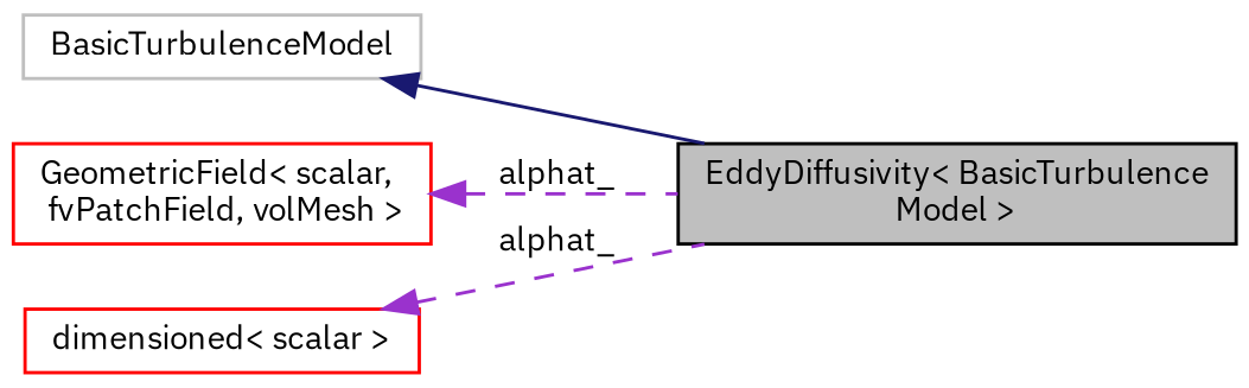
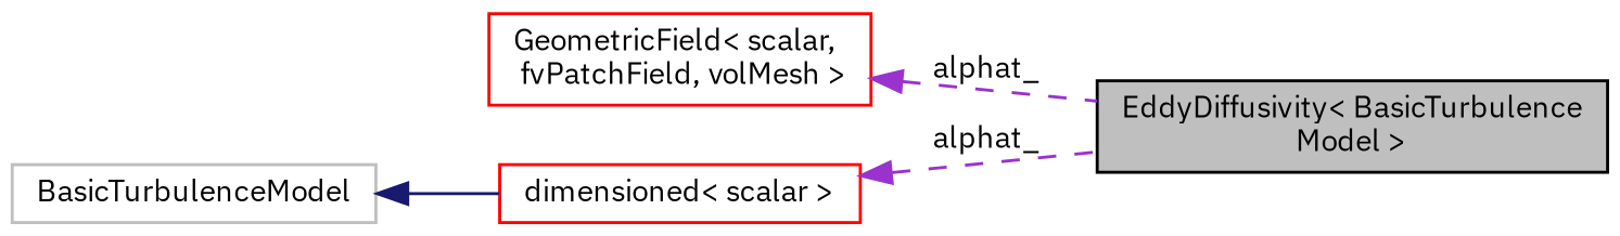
  digraph {
    fontname="IBM Plex Sans"
    rankdir=LR
    node [color=red fontname="IBM Plex Sans" fontsize=10 shape=record]
    edge [color=darkorchid3 dir=back fontname="IBM Plex Sans" fontsize=10 labelfontname=Helvetica labelfontsize=10 style=dashed]
    n1 [color=black fillcolor=grey75 fontcolor=black height=0.2 label="EddyDiffusivity\< BasicTurbulence\lModel \>" style=filled width=0.4]
    n2 [color=grey75 height=0.2 label=BasicTurbulenceModel width=0.4]
    n3 [height=0.2 label="GeometricField\< scalar,\l fvPatchField, volMesh \>" width=0.4]
    n4 [height=0.2 label="dimensioned\< scalar \>" width=0.4]
-   n2 -> n1 [color=midnightblue style=solid]
+   n2 -> n4 [color=midnightblue style=solid]
    n3 -> n1 [label=" alphat_"]
    n4 -> n1 [label=" alphat_"]
  }
